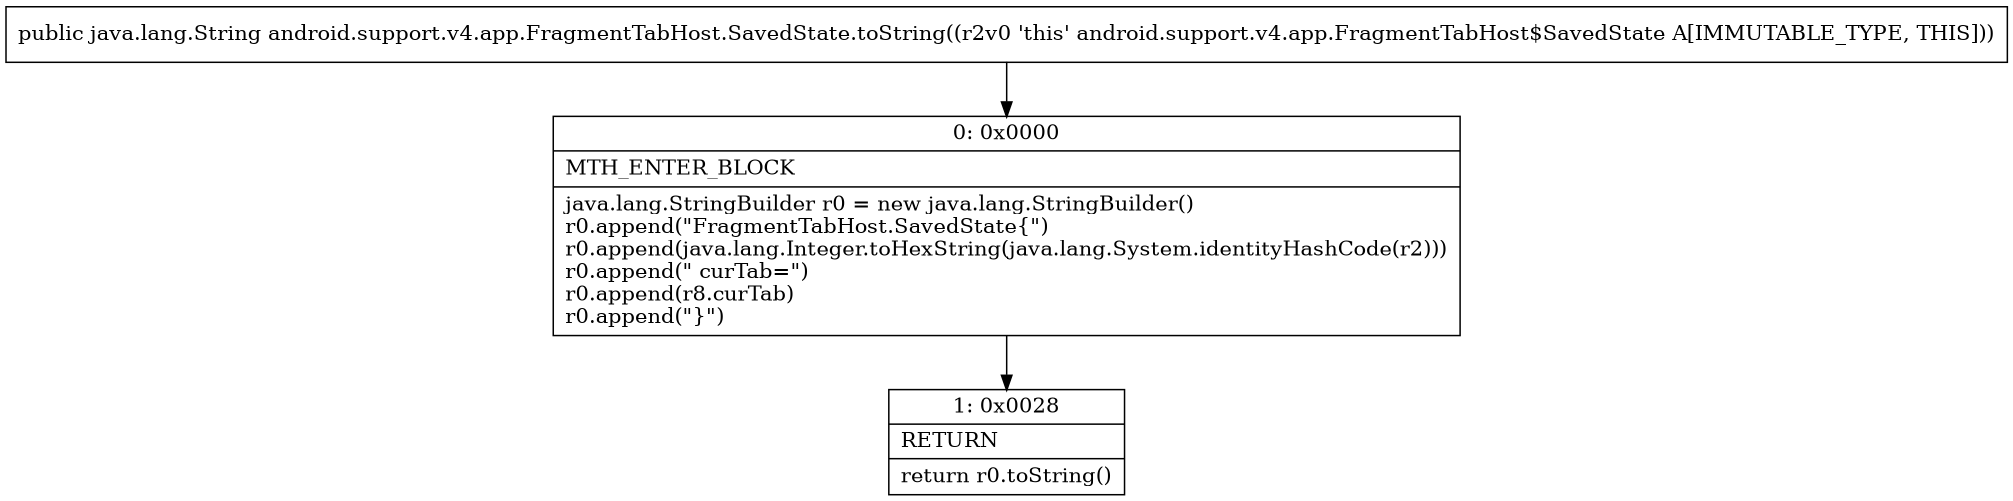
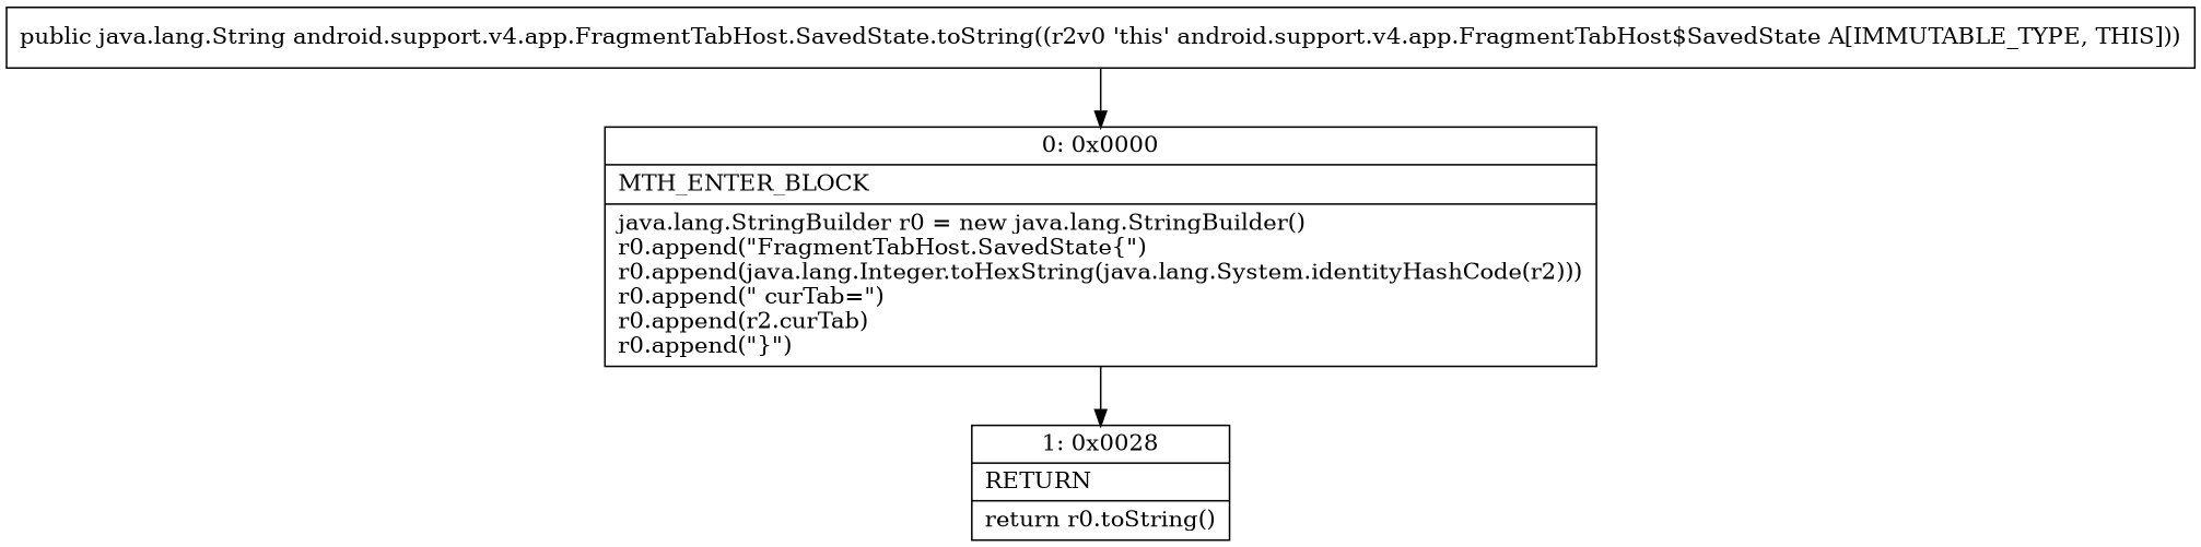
  digraph {
    node [shape=record]
-   n1 [label="{0\:\ 0x0000|MTH_ENTER_BLOCK\l|java.lang.StringBuilder r0 = new java.lang.StringBuilder()\lr0.append(\"FragmentTabHost.SavedState\{\")\lr0.append(java.lang.Integer.toHexString(java.lang.System.identityHashCode(r2)))\lr0.append(\" curTab=\")\lr0.append(r8.curTab)\lr0.append(\"\}\")\l}"]
+   n1 [label="{0\:\ 0x0000|MTH_ENTER_BLOCK\l|java.lang.StringBuilder r0 = new java.lang.StringBuilder()\lr0.append(\"FragmentTabHost.SavedState\{\")\lr0.append(java.lang.Integer.toHexString(java.lang.System.identityHashCode(r2)))\lr0.append(\" curTab=\")\lr0.append(r2.curTab)\lr0.append(\"\}\")\l}"]
    n2 [label="{1\:\ 0x0028|RETURN\l|return r0.toString()\l}"]
    n3 [label="{public java.lang.String android.support.v4.app.FragmentTabHost.SavedState.toString((r2v0 'this' android.support.v4.app.FragmentTabHost$SavedState A[IMMUTABLE_TYPE, THIS])) }"]
    n1 -> n2
    n3 -> n1
  }
